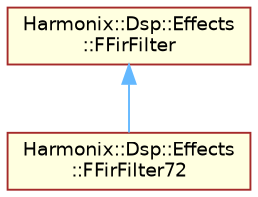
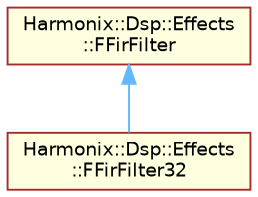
  digraph {
    rankdir=TB
    fontname="DejaVu Sans"
    node [color=brown fillcolor=lightyellow fontname="DejaVu Sans" fontsize=10 shape=box style=filled]
    n1 [height=0.2 label="Harmonix::Dsp::Effects\l::FFirFilter" width=0.4]
-   n2 [height=0.2 label="Harmonix::Dsp::Effects\l::FFirFilter72" width=0.4]
+   n2 [height=0.2 label="Harmonix::Dsp::Effects\l::FFirFilter32" width=0.4]
    n1 -> n2 [color=steelblue1 dir=back fontname="DejaVu Sans" fontsize=10 labelfontname=Helvetica labelfontsize=10 style=solid]
  }
